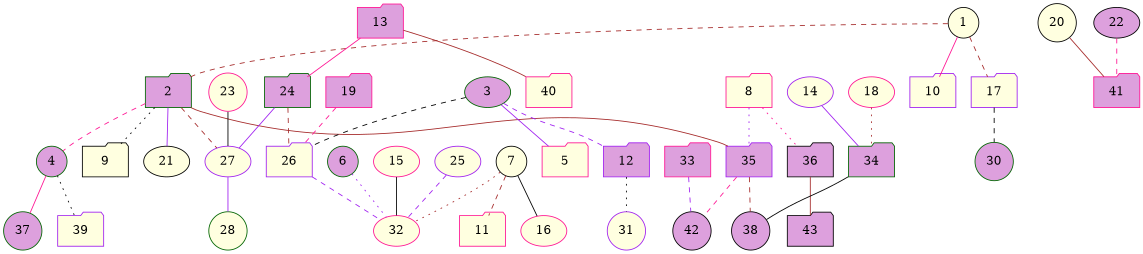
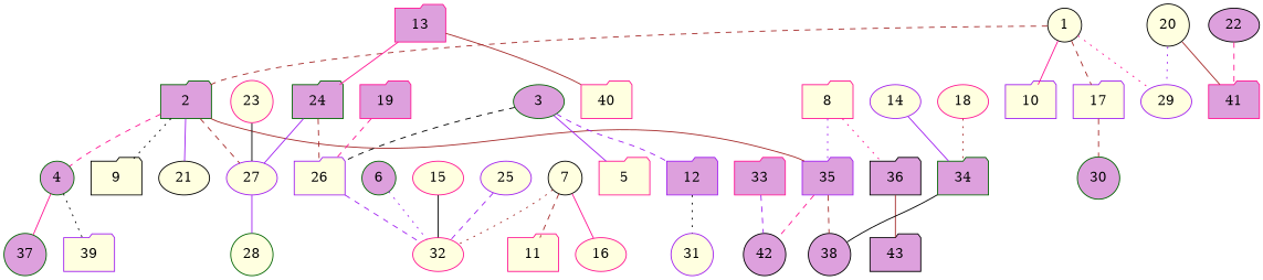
  graph {
    node [color=deeppink fillcolor=lightyellow shape=folder style=filled]
    edge [color=brown style=dashed weight=1.0]
    1 [color=black shape=circle]
    2 [color=darkgreen fillcolor=plum]
    10 [color=purple]
    17 [color=purple]
+   29 [color=purple shape=ellipse]
    4 [color=darkgreen fillcolor=plum shape=circle]
    9 [color=black]
    21 [color=black shape=ellipse]
    27 [color=purple shape=ellipse]
    35 [color=purple fillcolor=plum]
    30 [color=darkgreen fillcolor=plum shape=circle]
    37 [color=darkgreen fillcolor=plum shape=circle]
    39 [color=purple]
    28 [color=darkgreen shape=circle]
    42 [color=black fillcolor=plum shape=circle]
    38 [color=black fillcolor=plum shape=circle]
    3 [color=darkgreen fillcolor=plum shape=ellipse]
    5
    12 [color=purple fillcolor=plum]
    26 [color=purple]
    31 [color=purple shape=circle]
    32 [shape=ellipse]
    6 [color=darkgreen fillcolor=plum shape=circle]
    7 [color=black shape=circle]
    11
    16 [shape=ellipse]
    8
    36 [color=black fillcolor=plum]
    43 [color=black fillcolor=plum]
    13 [fillcolor=plum]
    24 [color=darkgreen fillcolor=plum]
    40
    14 [color=purple shape=ellipse]
    34 [color=darkgreen fillcolor=plum]
    15 [shape=ellipse]
    18 [shape=ellipse]
    19 [fillcolor=plum]
    20 [color=black shape=circle]
    41 [fillcolor=plum]
    22 [color=black fillcolor=plum shape=ellipse]
    23 [shape=circle]
    25 [color=purple shape=ellipse]
    33 [fillcolor=plum]
    1 -- 2
    1 -- 10 [color=deeppink style=solid]
    1 -- 17
+   1 -- 29 [color=deeppink style=dotted]
    2 -- 4 [color=deeppink]
    2 -- 9 [color=black style=dotted]
    2 -- 21 [color=purple style=solid]
    2 -- 27
    2 -- 35 [style=solid]
-   17 -- 30 [color=black]
+   17 -- 30
    4 -- 37 [color=deeppink style=solid]
    4 -- 39 [color=black style=dotted]
    27 -- 28 [color=purple style=solid]
    35 -- 42 [color=deeppink]
    35 -- 38
    3 -- 5 [color=purple style=solid]
    3 -- 12 [color=purple]
    3 -- 26 [color=black]
    12 -- 31 [color=black style=dotted]
    26 -- 32 [color=purple]
    6 -- 32 [color=purple style=dotted]
    7 -- 32 [style=dotted]
    7 -- 11
-   7 -- 16 [color=black style=solid]
+   7 -- 16 [color=deeppink style=solid]
    8 -- 35 [color=purple style=dotted]
    8 -- 36 [color=deeppink style=dotted]
    36 -- 43 [style=solid]
    13 -- 24 [color=deeppink style=solid]
    13 -- 40 [style=solid]
    24 -- 27 [color=purple style=solid]
    24 -- 26
    14 -- 34 [color=purple style=solid]
    34 -- 38 [color=black style=solid]
    15 -- 32 [color=black style=solid]
    18 -- 34 [style=dotted]
    19 -- 26 [color=deeppink]
+   20 -- 29 [color=purple style=dotted]
    20 -- 41 [style=solid]
    22 -- 41 [color=deeppink]
    23 -- 27 [color=black style=solid]
    25 -- 32 [color=purple]
    33 -- 42 [color=purple]
  }
